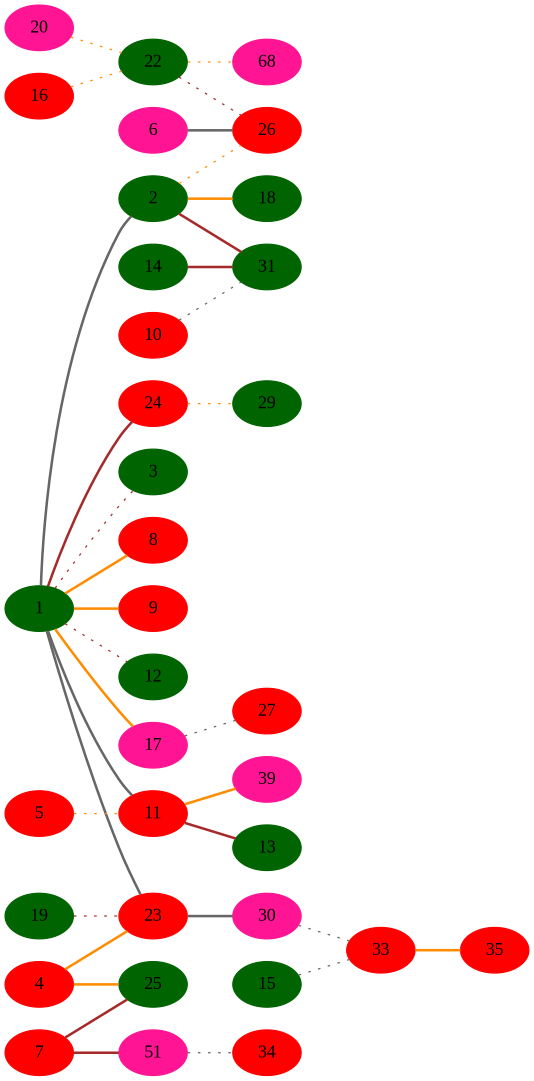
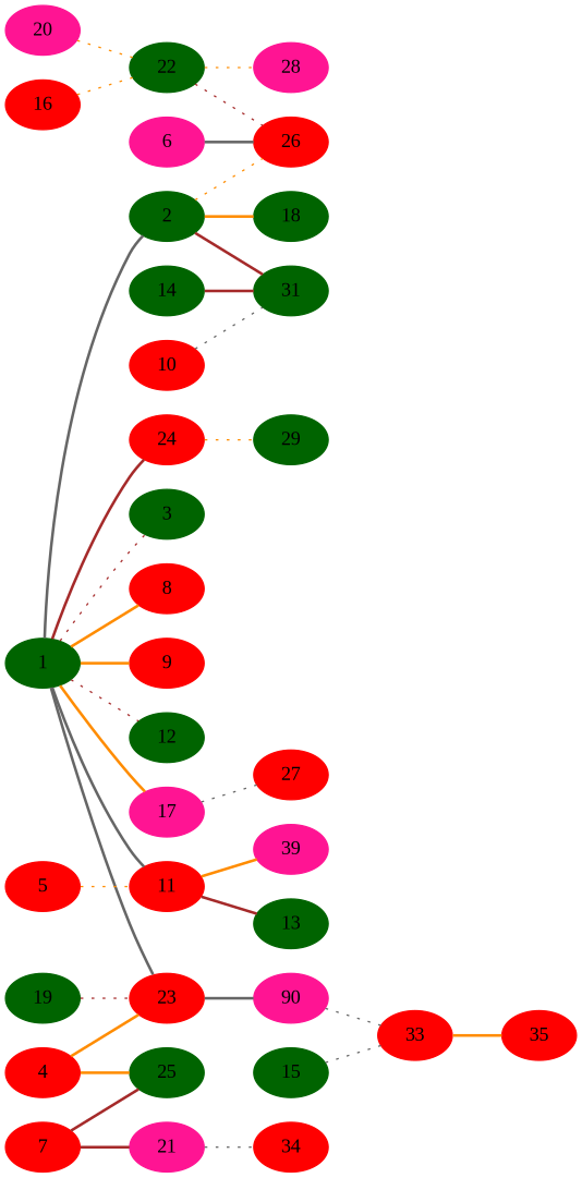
  graph {
    fontname="Liberation Serif"
    rankdir=LR
    node [color=red fontname="Liberation Serif" style=filled]
    edge [color=darkorange fontname="Liberation Serif" style=bold weight=1.0]
    1 [color=darkgreen]
    2 [color=darkgreen]
    3 [color=darkgreen]
    8
    9
    11
    12 [color=darkgreen]
    17 [color=deeppink]
    23
    24
    18 [color=darkgreen]
    26
    31 [color=darkgreen]
    13 [color=darkgreen]
    n15 [color=deeppink label=39]
    27
-   30 [color=deeppink]
+   30 [color=deeppink label=90]
    29 [color=darkgreen]
    4
    25 [color=darkgreen]
    5
    6 [color=deeppink]
    7
-   21 [color=deeppink label=51]
+   21 [color=deeppink]
    34
    10
    14 [color=darkgreen]
    15 [color=darkgreen]
    33
    35
    22 [color=darkgreen]
    16
-   28 [color=deeppink label=68]
+   28 [color=deeppink]
    19 [color=darkgreen]
    20 [color=deeppink]
    1 -- 2 [color=gray40]
    1 -- 3 [color=brown style=dotted]
    1 -- 8
    1 -- 9
    1 -- 11 [color=gray40]
    1 -- 12 [color=brown style=dotted]
    1 -- 17
    1 -- 23 [color=gray40]
    1 -- 24 [color=brown]
    2 -- 18
    2 -- 26 [style=dotted]
    2 -- 31 [color=brown]
    11 -- 13 [color=brown]
    11 -- n15
    17 -- 27 [color=gray40 style=dotted]
    23 -- 30 [color=gray40]
    24 -- 29 [style=dotted]
    30 -- 33 [color=gray40 style=dotted]
    4 -- 23
    4 -- 25
    5 -- 11 [style=dotted]
    6 -- 26 [color=gray40]
    7 -- 25 [color=brown]
    7 -- 21 [color=brown]
    21 -- 34 [color=gray40 style=dotted]
    10 -- 31 [color=gray40 style=dotted]
    14 -- 31 [color=brown]
    15 -- 33 [color=gray40 style=dotted]
    33 -- 35
    22 -- 26 [color=brown style=dotted]
    22 -- 28 [style=dotted]
    16 -- 22 [style=dotted]
    19 -- 23 [color=brown style=dotted]
    20 -- 22 [style=dotted]
  }
